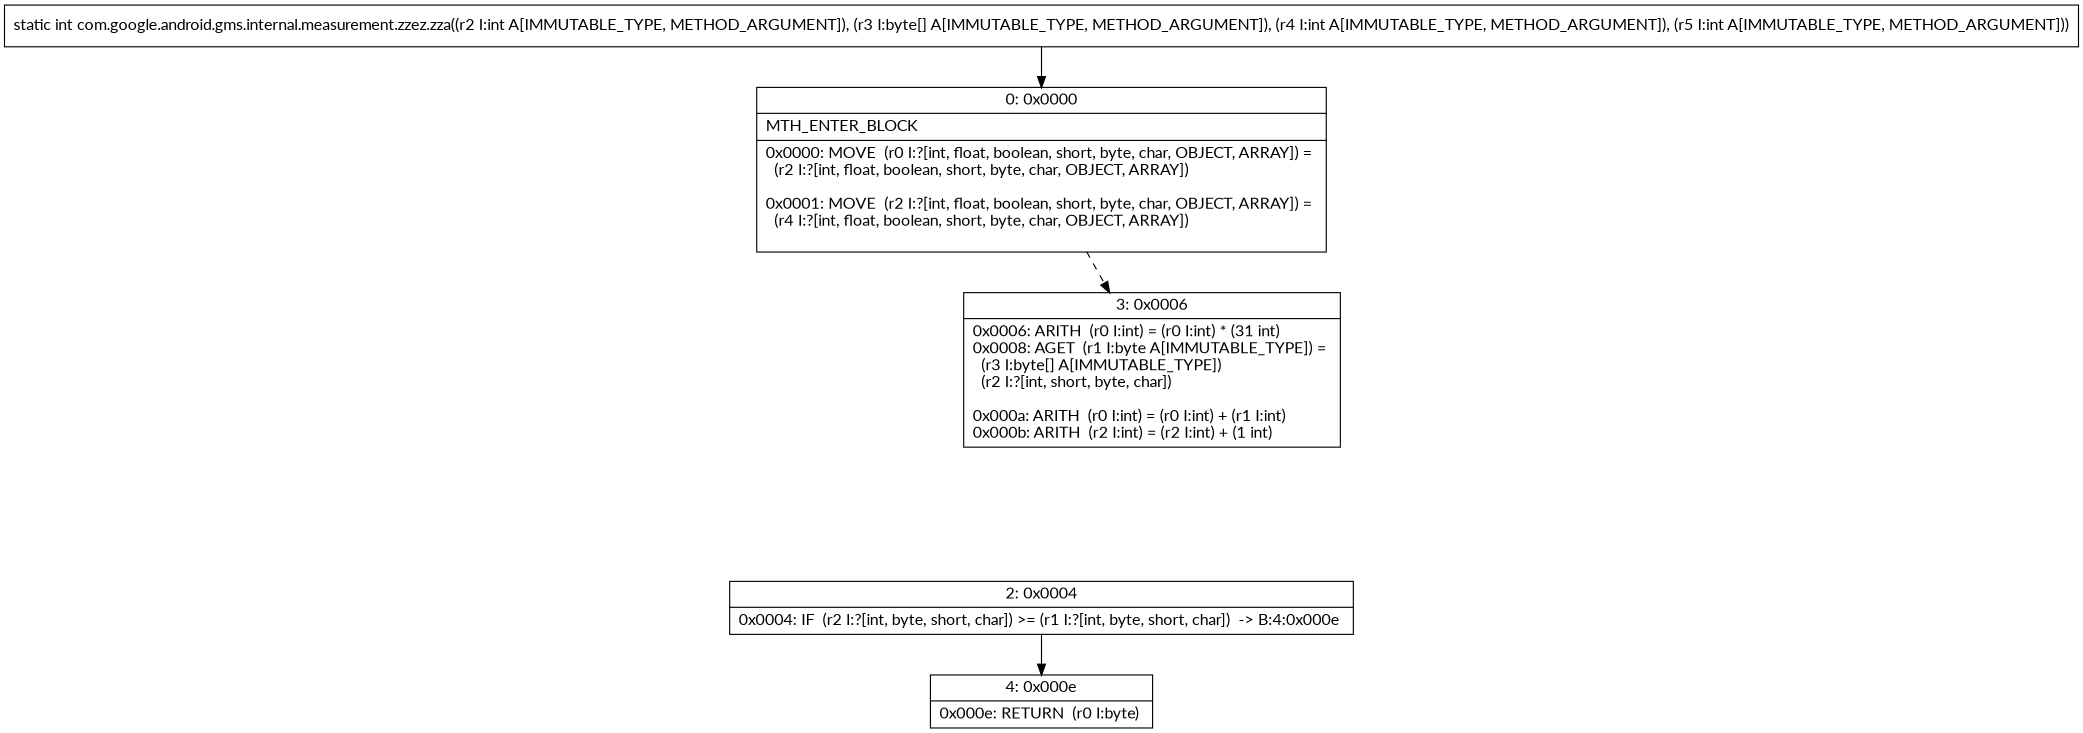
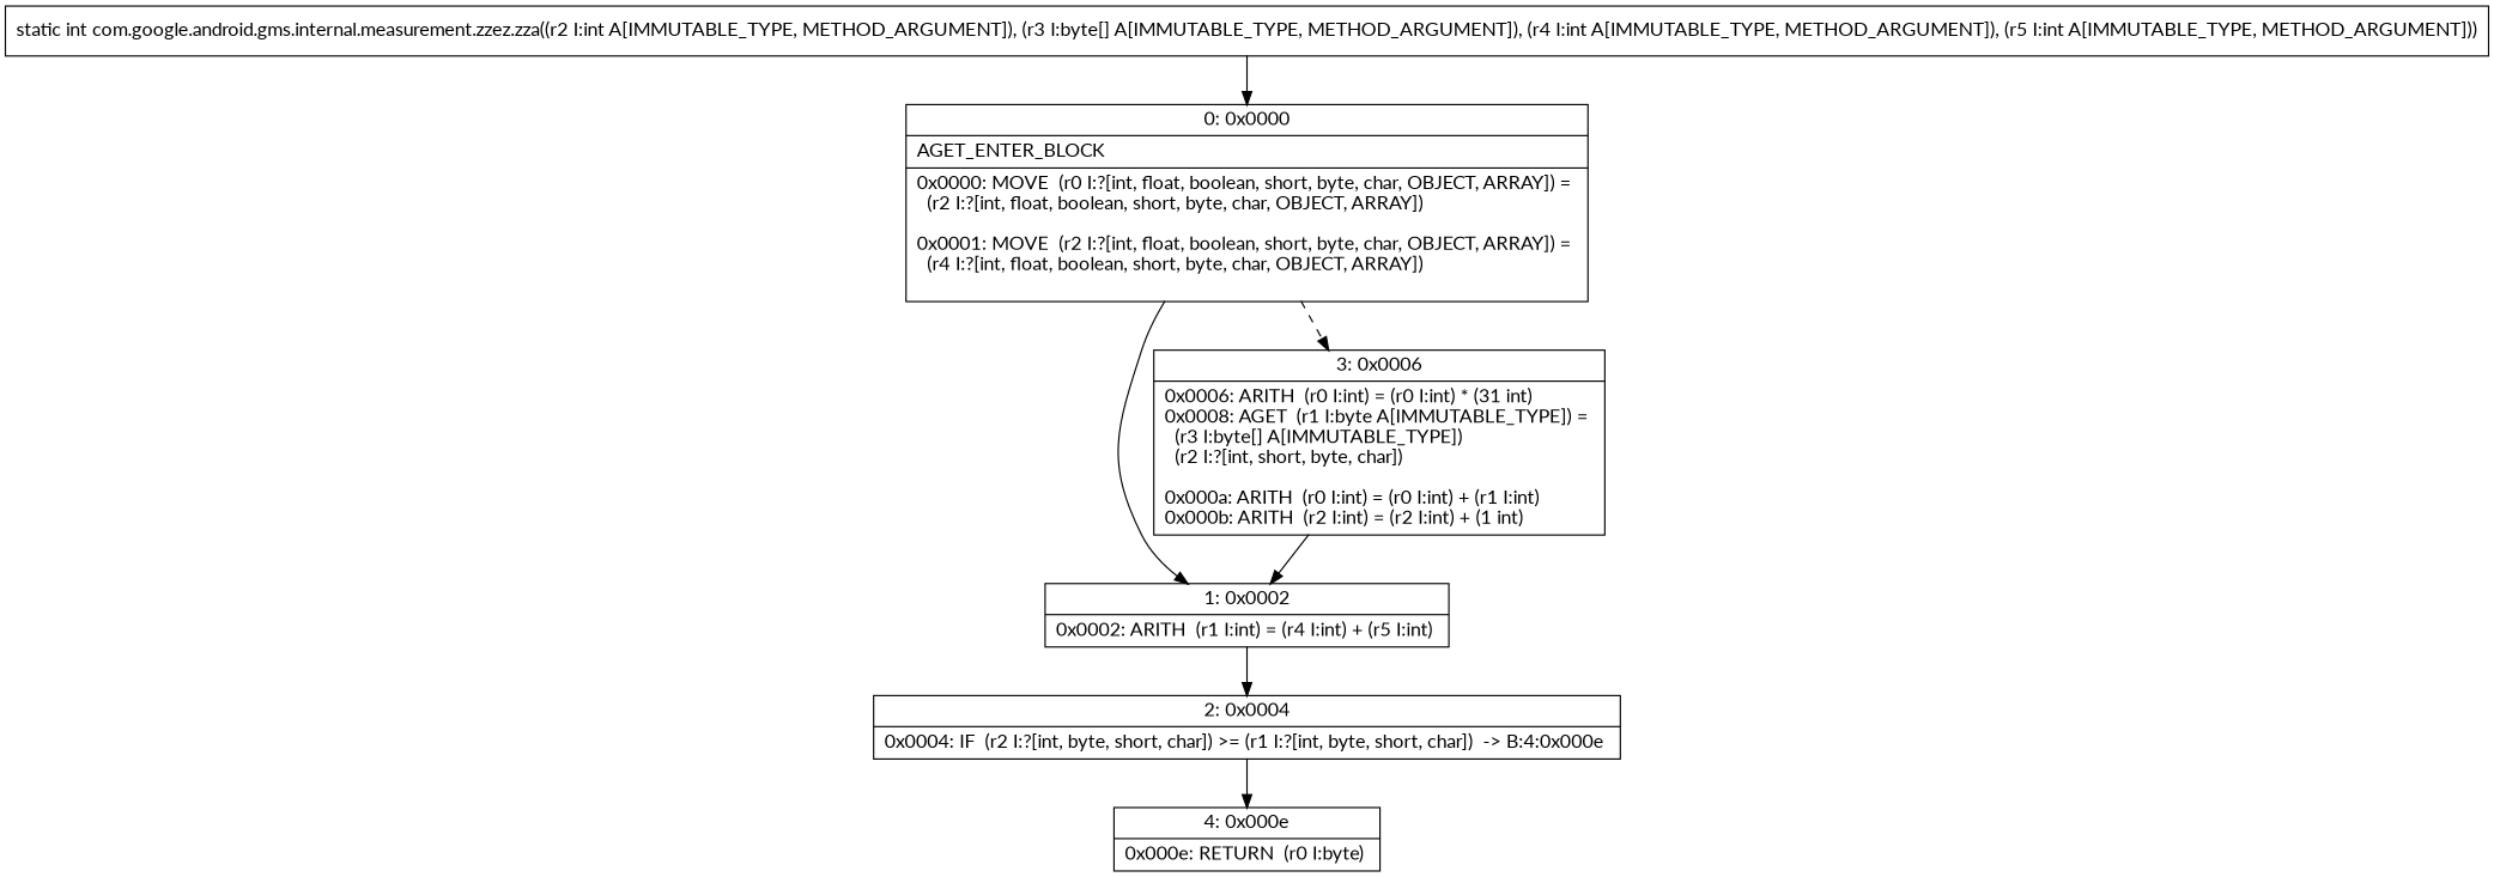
  digraph {
    fontname=Lato
    node [fontname=Lato shape=record]
    edge [fontname=Lato]
-   n1 [label="{0\:\ 0x0000|MTH_ENTER_BLOCK\l|0x0000: MOVE  (r0 I:?[int, float, boolean, short, byte, char, OBJECT, ARRAY]) = \l  (r2 I:?[int, float, boolean, short, byte, char, OBJECT, ARRAY])\l \l0x0001: MOVE  (r2 I:?[int, float, boolean, short, byte, char, OBJECT, ARRAY]) = \l  (r4 I:?[int, float, boolean, short, byte, char, OBJECT, ARRAY])\l \l}"]
+   n1 [label="{0\:\ 0x0000|AGET_ENTER_BLOCK\l|0x0000: MOVE  (r0 I:?[int, float, boolean, short, byte, char, OBJECT, ARRAY]) = \l  (r2 I:?[int, float, boolean, short, byte, char, OBJECT, ARRAY])\l \l0x0001: MOVE  (r2 I:?[int, float, boolean, short, byte, char, OBJECT, ARRAY]) = \l  (r4 I:?[int, float, boolean, short, byte, char, OBJECT, ARRAY])\l \l}"]
+   n2 [label="{1\:\ 0x0002|0x0002: ARITH  (r1 I:int) = (r4 I:int) + (r5 I:int) \l}"]
    n3 [label="{3\:\ 0x0006|0x0006: ARITH  (r0 I:int) = (r0 I:int) * (31 int) \l0x0008: AGET  (r1 I:byte A[IMMUTABLE_TYPE]) = \l  (r3 I:byte[] A[IMMUTABLE_TYPE])\l  (r2 I:?[int, short, byte, char])\l \l0x000a: ARITH  (r0 I:int) = (r0 I:int) + (r1 I:int) \l0x000b: ARITH  (r2 I:int) = (r2 I:int) + (1 int) \l}"]
    n4 [label="{2\:\ 0x0004|0x0004: IF  (r2 I:?[int, byte, short, char]) \>= (r1 I:?[int, byte, short, char])  \-\> B:4:0x000e \l}"]
    n5 [label="{4\:\ 0x000e|0x000e: RETURN  (r0 I:byte) \l}"]
    n6 [label="{static int com.google.android.gms.internal.measurement.zzez.zza((r2 I:int A[IMMUTABLE_TYPE, METHOD_ARGUMENT]), (r3 I:byte[] A[IMMUTABLE_TYPE, METHOD_ARGUMENT]), (r4 I:int A[IMMUTABLE_TYPE, METHOD_ARGUMENT]), (r5 I:int A[IMMUTABLE_TYPE, METHOD_ARGUMENT])) }"]
+   n1 -> n2
    n1 -> n3 [style=dashed]
+   n2 -> n4
+   n3 -> n2
    n4 -> n5
    n6 -> n1
  }
